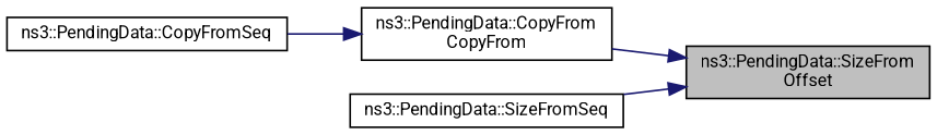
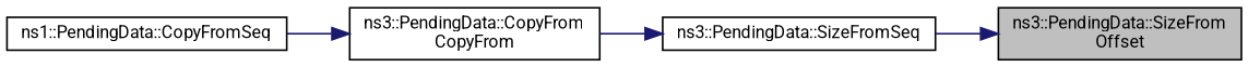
  digraph {
    fontname=Roboto
    rankdir=RL
    node [color=black fillcolor=white fontname=Roboto fontsize=10 shape=record style=filled]
    edge [color=midnightblue dir=back fontname=Roboto fontsize=10 labelfontname=Helvetica labelfontsize=10 style=solid]
    n1 [fillcolor=grey75 fontcolor=black height=0.2 label="ns3::PendingData::SizeFrom\lOffset" width=0.4]
    n2 [height=0.2 label="ns3::PendingData::CopyFrom\lCopyFrom" width=0.4]
    n3 [height=0.2 label="ns3::PendingData::SizeFromSeq" width=0.4]
-   n4 [height=0.2 label="ns3::PendingData::CopyFromSeq" width=0.4]
-   n1 -> n2
+   n4 [height=0.2 label="ns1::PendingData::CopyFromSeq" width=0.4]
+   n3 -> n2
    n1 -> n3
    n2 -> n4
  }
